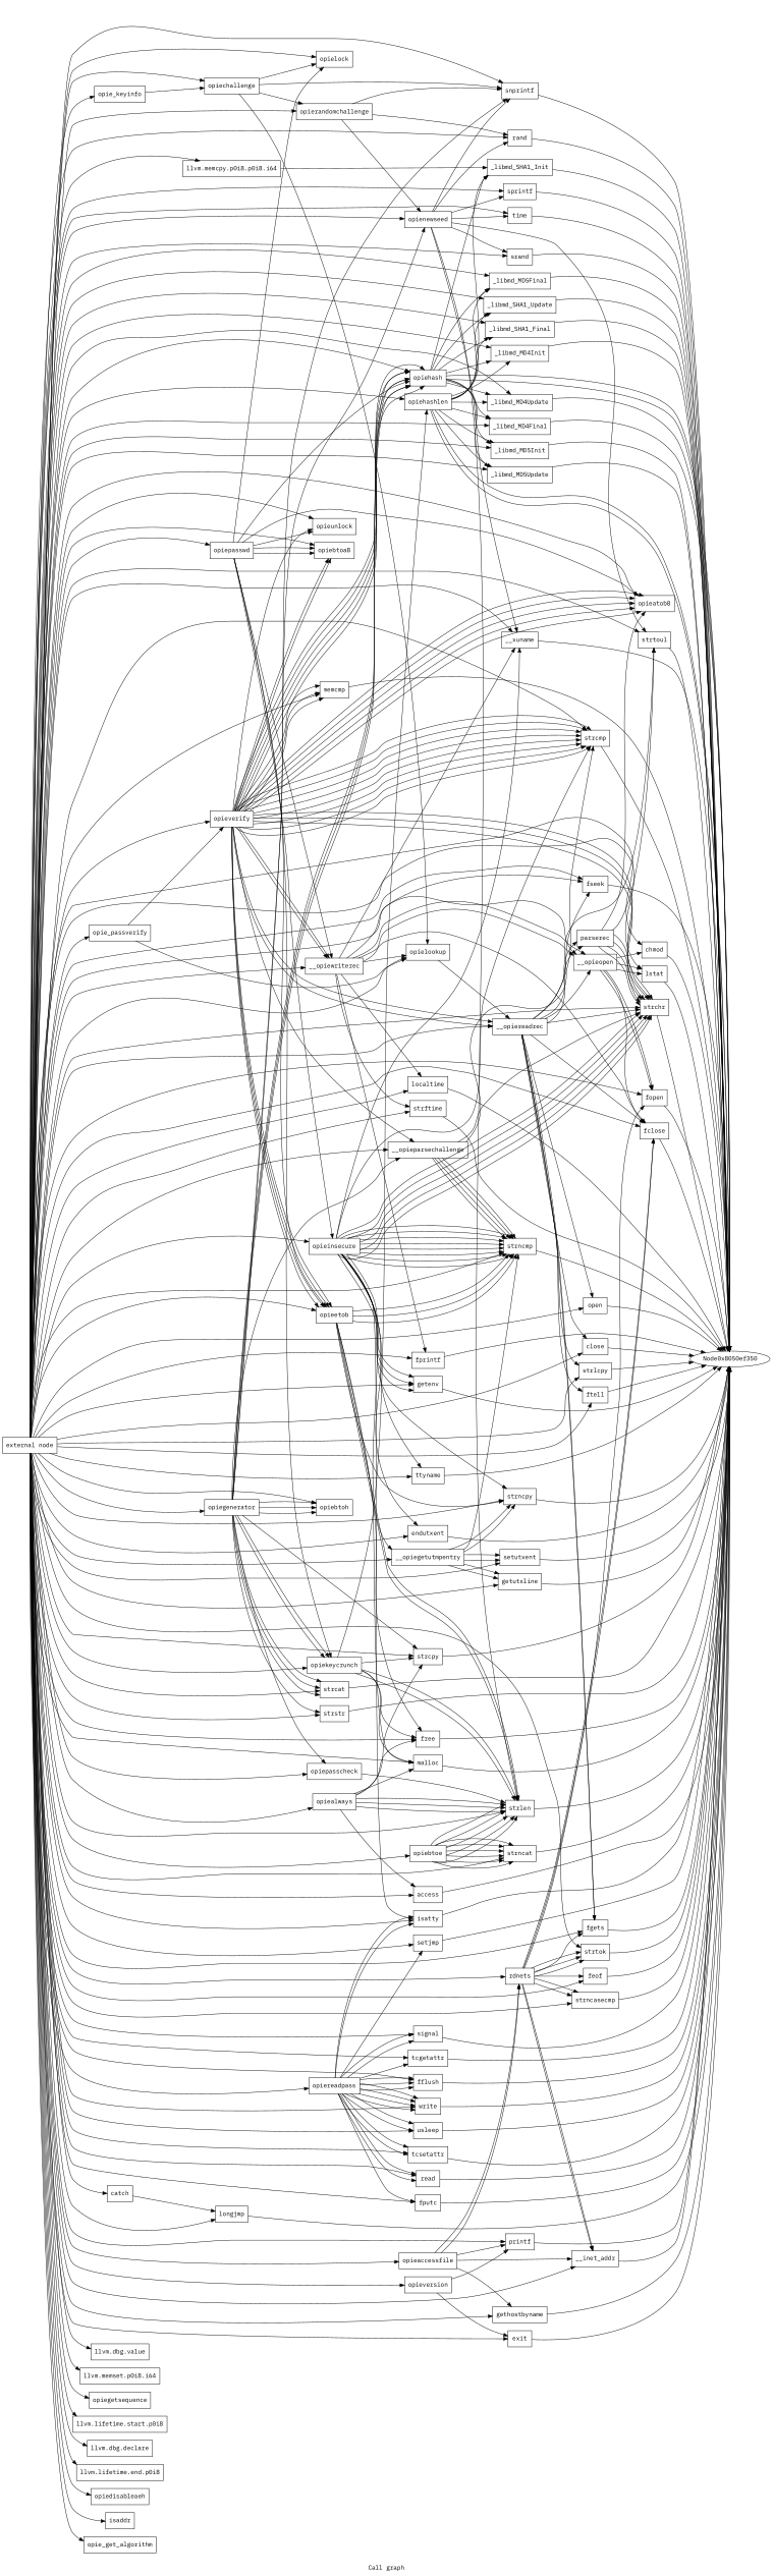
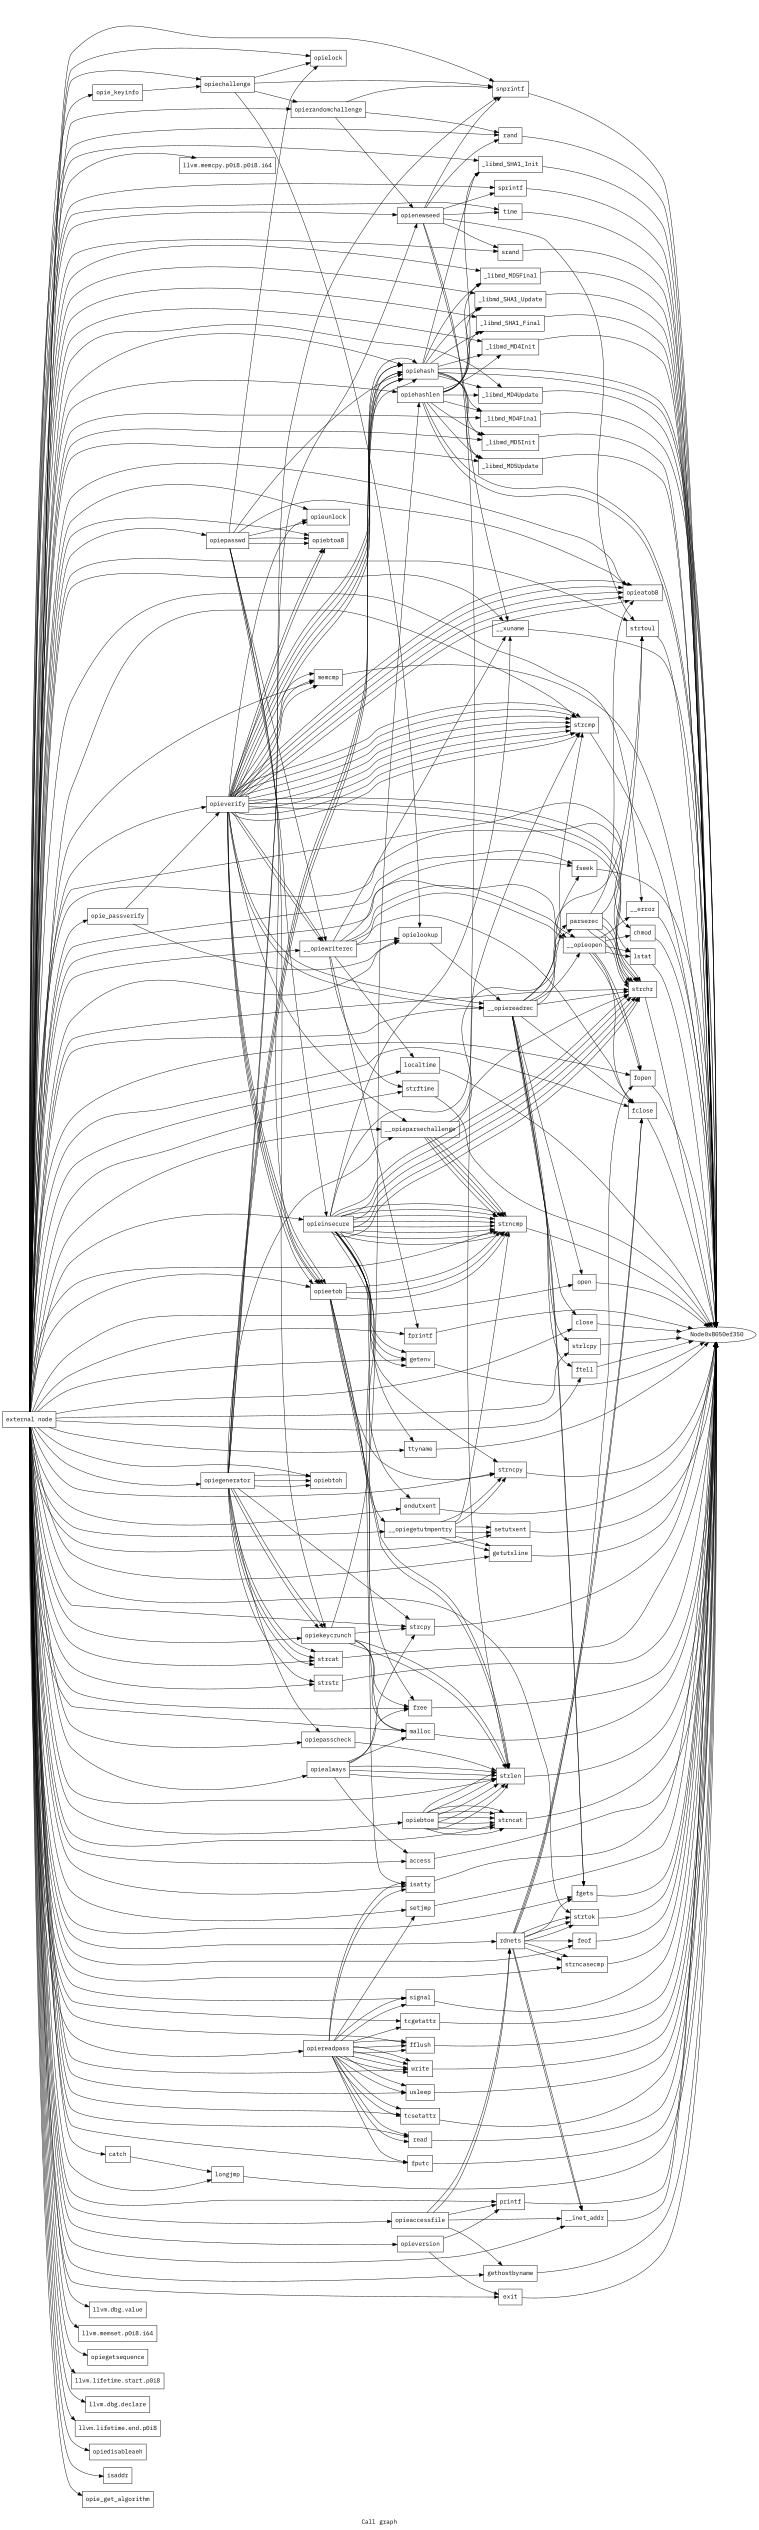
  digraph {
    fontname="IBM Plex Mono"
    label="Call graph"
    rankdir=LR
    node [fontname="IBM Plex Mono" shape=record]
    edge [fontname="IBM Plex Mono"]
    n1 [label="{external node}"]
    n2 [label="{opieatob8}"]
    n3 [label="{llvm.dbg.value}"]
    n4 [label="{opiebtoa8}"]
    n5 [label="{opiebtoh}"]
    n6 [label="{opiechallenge}"]
    n7 [label="{snprintf}"]
    n8 [label="{llvm.memset.p0i8.i64}"]
    n9 [label="{opiegetsequence}"]
    n10 [label="{opiehash}"]
    n11 [label="{llvm.lifetime.start.p0i8}"]
    n12 [label="{llvm.dbg.declare}"]
    n13 [label="{_libmd_SHA1_Init}"]
    n14 [label="{_libmd_SHA1_Update}"]
    n15 [label="{_libmd_SHA1_Final}"]
    n16 [label="{llvm.lifetime.end.p0i8}"]
    n17 [label="{_libmd_MD4Init}"]
    n18 [label="{_libmd_MD4Update}"]
    n19 [label="{_libmd_MD4Final}"]
    n20 [label="{_libmd_MD5Init}"]
    n21 [label="{_libmd_MD5Update}"]
    n22 [label="{_libmd_MD5Final}"]
    n23 [label="{opiehashlen}"]
    n24 [label="{opiekeycrunch}"]
    n25 [label="{strlen}"]
    n26 [label="{malloc}"]
    n27 [label="{strcpy}"]
    n28 [label="{free}"]
    n29 [label="{opiedisableaeh}"]
    n30 [label="{opielock}"]
    n31 [label="{opielookup}"]
    n32 [label="{opienewseed}"]
    n33 [label="{strtoul}"]
    n34 [label="{sprintf}"]
    n35 [label="{time}"]
    n36 [label="{srand}"]
    n37 [label="{__xuname}"]
    n38 [label="{rand}"]
    n39 [label="{__opieparsechallenge}"]
    n40 [label="{strchr}"]
    n41 [label="{strncmp}"]
    n42 [label="{opiepasscheck}"]
    n43 [label="{opiepasswd}"]
    n44 [label="{opierandomchallenge}"]
    n45 [label="{llvm.memcpy.p0i8.p0i8.i64}"]
    n46 [label="{opiereadpass}"]
    n47 [label="{setjmp}"]
    n48 [label="{catch}"]
    n49 [label="{signal}"]
    n50 [label="{fflush}"]
    n51 [label="{isatty}"]
    n52 [label="{tcgetattr}"]
    n53 [label="{usleep}"]
    n54 [label="{tcsetattr}"]
    n55 [label="{read}"]
    n56 [label="{write}"]
    n57 [label="{fputc}"]
    n58 [label="{longjmp}"]
    n59 [label="{opieunlock}"]
    n60 [label="{opieverify}"]
    n61 [label="{strcmp}"]
    n62 [label="{memcmp}"]
    n63 [label="{opieversion}"]
    n64 [label="{printf}"]
    n65 [label="{exit}"]
    n66 [label="{opiebtoe}"]
    n67 [label="{strncat}"]
    n68 [label="{opieetob}"]
    n69 [label="{strncpy}"]
    n70 [label="{opieaccessfile}"]
    n71 [label="{__inet_addr}"]
    n72 [label="{rdnets}"]
    n73 [label="{gethostbyname}"]
    n74 [label="{fopen}"]
    n75 [label="{fgets}"]
    n76 [label="{feof}"]
    n77 [label="{strtok}"]
    n78 [label="{strncasecmp}"]
    n79 [label="{fclose}"]
    n80 [label="{isaddr}"]
    n81 [label="{opiealways}"]
    n82 [label="{access}"]
    n83 [label="{opiegenerator}"]
    n84 [label="{strstr}"]
    n85 [label="{strcat}"]
    n86 [label="{opieinsecure}"]
    n87 [label="{getenv}"]
    n88 [label="{ttyname}"]
    n89 [label="{endutxent}"]
    n90 [label="{__opiegetutmpentry}"]
    n91 [label="{setutxent}"]
    n92 [label="{getutxline}"]
    n93 [label="{__opiereadrec}"]
    n94 [label="{open}"]
    n95 [label="{close}"]
    n96 [label="{fseek}"]
    n97 [label="{strlcpy}"]
    n98 [label="{ftell}"]
    n99 [label="{__opiewriterec}"]
    n100 [label="{localtime}"]
    n101 [label="{strftime}"]
    n102 [label="{fprintf}"]
    n103 [label="{__opieopen}"]
    n104 [label="{lstat}"]
+   n105 [label="{__error}"]
    n106 [label="{chmod}"]
    n107 [label="{opie_keyinfo}"]
    n108 [label="{opie_passverify}"]
    n109 [label="{opie_get_algorithm}"]
    Node0x8050ef350 [shape=""]
    n111 [label="{parserec}"]
    n1 -> n2
    n1 -> n3
    n1 -> n4
    n1 -> n5
    n1 -> n6
    n1 -> n7
    n1 -> n8
    n1 -> n9
    n1 -> n10
    n1 -> n11
    n1 -> n12
-   n45 -> n13
+   n1 -> n13
    n1 -> n14
    n1 -> n15
    n1 -> n16
    n1 -> n17
    n1 -> n18
    n1 -> n19
    n1 -> n20
    n1 -> n21
    n1 -> n22
    n1 -> n23
    n1 -> n24
    n1 -> n25
    n1 -> n26
    n1 -> n27
    n1 -> n28
    n1 -> n29
    n1 -> n30
    n1 -> n31
    n1 -> n32
    n1 -> n33
    n1 -> n34
    n1 -> n35
    n1 -> n36
    n1 -> n37
    n1 -> n38
    n1 -> n39
    n1 -> n40
    n1 -> n41
    n1 -> n42
    n1 -> n43
    n1 -> n44
    n1 -> n45
    n1 -> n46
    n1 -> n47
    n1 -> n48
    n1 -> n49
    n1 -> n50
    n1 -> n51
    n1 -> n52
    n1 -> n53
    n1 -> n54
    n1 -> n55
    n1 -> n56
    n1 -> n57
    n1 -> n58
    n1 -> n59
    n1 -> n60
    n1 -> n61
    n1 -> n62
    n1 -> n63
    n1 -> n64
    n1 -> n65
    n1 -> n66
    n1 -> n67
    n1 -> n68
    n1 -> n69
    n1 -> n70
    n1 -> n71
    n1 -> n72
    n1 -> n73
    n1 -> n74
    n1 -> n75
    n1 -> n76
    n1 -> n77
    n1 -> n78
    n1 -> n79
    n1 -> n80
    n1 -> n81
    n1 -> n82
    n1 -> n83
    n1 -> n84
    n1 -> n85
    n1 -> n86
    n1 -> n87
    n1 -> n88
    n1 -> n89
    n1 -> n90
    n1 -> n91
    n1 -> n92
    n1 -> n93
    n1 -> n94
    n1 -> n95
    n1 -> n96
    n1 -> n97
    n1 -> n98
    n1 -> n99
    n1 -> n100
    n1 -> n101
    n1 -> n102
    n1 -> n103
    n1 -> n104
+   n1 -> n105
    n1 -> n106
    n1 -> n107
    n1 -> n108
    n1 -> n109
    n6 -> n7
    n6 -> n30
    n6 -> n31
    n6 -> n44
    n7 -> Node0x8050ef350
    n10 -> n13
    n10 -> n14
    n10 -> n15
    n10 -> n17
    n10 -> n18
    n10 -> n19
    n10 -> n20
    n10 -> n21
    n10 -> n22
    n10 -> Node0x8050ef350
    n10 -> Node0x8050ef350
    n13 -> Node0x8050ef350
    n14 -> Node0x8050ef350
    n15 -> Node0x8050ef350
    n17 -> Node0x8050ef350
    n18 -> Node0x8050ef350
    n19 -> Node0x8050ef350
    n20 -> Node0x8050ef350
    n21 -> Node0x8050ef350
    n22 -> Node0x8050ef350
    n23 -> n13
    n23 -> n14
    n23 -> n15
    n23 -> n17
    n23 -> n18
    n23 -> n19
    n23 -> n20
    n23 -> n21
    n23 -> n22
    n23 -> Node0x8050ef350
    n23 -> Node0x8050ef350
    n24 -> n23
    n24 -> n25
    n24 -> n25
    n24 -> n26
    n24 -> n27
    n24 -> n28
    n25 -> Node0x8050ef350
    n26 -> Node0x8050ef350
    n27 -> Node0x8050ef350
    n28 -> Node0x8050ef350
    n31 -> n93
    n32 -> n7
    n32 -> n25
    n32 -> n33
    n32 -> n34
    n32 -> n35
    n32 -> n36
    n32 -> n37
    n32 -> n38
    n33 -> Node0x8050ef350
    n34 -> Node0x8050ef350
    n35 -> Node0x8050ef350
    n36 -> Node0x8050ef350
    n37 -> Node0x8050ef350
    n38 -> Node0x8050ef350
    n39 -> n33
    n39 -> n40
    n39 -> n41
    n39 -> n41
    n39 -> n41
    n39 -> n41
    n40 -> Node0x8050ef350
    n41 -> Node0x8050ef350
    n42 -> n25
    n43 -> n2
    n43 -> n4
    n43 -> n4
    n43 -> n10
    n43 -> n24
    n43 -> n30
    n43 -> n59
    n43 -> n68
    n43 -> n86
    n43 -> n99
    n44 -> n7
    n44 -> n32
    n44 -> n38
    n46 -> n47
    n46 -> n49
    n46 -> n49
    n46 -> n50
    n46 -> n50
    n46 -> n50
    n46 -> n51
    n46 -> n51
    n46 -> n52
    n46 -> n53
    n46 -> n53
    n46 -> n54
    n46 -> n54
    n46 -> n55
    n46 -> n55
    n46 -> n56
    n46 -> n56
    n46 -> n56
    n46 -> n56
    n46 -> n57
    n47 -> Node0x8050ef350
    n48 -> n58
    n49 -> Node0x8050ef350
    n50 -> Node0x8050ef350
    n51 -> Node0x8050ef350
    n52 -> Node0x8050ef350
    n53 -> Node0x8050ef350
    n54 -> Node0x8050ef350
    n55 -> Node0x8050ef350
    n56 -> Node0x8050ef350
    n57 -> Node0x8050ef350
    n58 -> Node0x8050ef350
    n60 -> n2
    n60 -> n2
    n60 -> n2
    n60 -> n2
    n60 -> n2
    n60 -> n4
    n60 -> n4
    n60 -> n10
    n60 -> n10
    n60 -> n10
    n60 -> n10
    n60 -> n10
    n60 -> n39
    n60 -> n40
    n60 -> n40
    n60 -> n40
    n60 -> n59
    n60 -> n61
    n60 -> n61
    n60 -> n61
    n60 -> n61
    n60 -> n61
    n60 -> n61
    n60 -> n61
    n60 -> n61
    n60 -> n62
    n60 -> n62
    n60 -> n62
    n60 -> n68
    n60 -> n68
    n60 -> n68
    n60 -> n68
    n60 -> n93
    n60 -> n93
    n60 -> n99
    n60 -> n99
    n61 -> Node0x8050ef350
    n62 -> Node0x8050ef350
    n63 -> n64
    n63 -> n65
    n64 -> Node0x8050ef350
    n65 -> Node0x8050ef350
    n66 -> n25
    n66 -> n25
    n66 -> n25
    n66 -> n25
    n66 -> n25
    n66 -> n67
    n66 -> n67
    n66 -> n67
    n66 -> n67
    n66 -> n67
    n66 -> n67
    n67 -> Node0x8050ef350
    n68 -> n25
    n68 -> n25
    n68 -> n26
    n68 -> n28
    n68 -> n41
    n68 -> n41
    n68 -> n41
    n68 -> n69
    n69 -> Node0x8050ef350
    n70 -> n64
    n70 -> n71
    n70 -> n72
    n70 -> n72
    n70 -> n73
    n71 -> Node0x8050ef350
    n72 -> n71
    n72 -> n71
    n72 -> n74
    n72 -> n75
    n72 -> n76
    n72 -> n77
    n72 -> n77
    n72 -> n77
    n72 -> n78
    n72 -> n78
    n72 -> n79
    n72 -> n79
    n73 -> Node0x8050ef350
    n74 -> Node0x8050ef350
    n75 -> Node0x8050ef350
    n76 -> Node0x8050ef350
    n77 -> Node0x8050ef350
    n78 -> Node0x8050ef350
    n79 -> Node0x8050ef350
    n81 -> n25
    n81 -> n25
    n81 -> n25
    n81 -> n26
    n81 -> n27
    n81 -> n28
    n81 -> n82
    n82 -> Node0x8050ef350
    n83 -> n5
    n83 -> n5
    n83 -> n5
    n83 -> n7
    n83 -> n10
    n83 -> n10
    n83 -> n10
    n83 -> n24
    n83 -> n24
    n83 -> n27
    n83 -> n32
    n83 -> n39
    n83 -> n42
    n83 -> n84
    n83 -> n85
    n83 -> n85
    n83 -> n85
    n84 -> Node0x8050ef350
    n85 -> Node0x8050ef350
    n86 -> n37
    n86 -> n40
    n86 -> n40
    n86 -> n40
    n86 -> n40
    n86 -> n40
    n86 -> n41
    n86 -> n41
    n86 -> n41
    n86 -> n41
    n86 -> n41
    n86 -> n41
    n86 -> n41
    n86 -> n41
    n86 -> n51
    n86 -> n61
    n86 -> n69
    n86 -> n87
    n86 -> n87
    n86 -> n87
    n86 -> n88
    n86 -> n89
    n86 -> n90
    n87 -> Node0x8050ef350
    n88 -> Node0x8050ef350
    n89 -> Node0x8050ef350
    n90 -> n41
    n90 -> n69
    n90 -> n69
    n90 -> n91
    n90 -> n91
    n90 -> n92
    n90 -> n92
    n91 -> Node0x8050ef350
    n92 -> Node0x8050ef350
    n93 -> n40
    n93 -> n61
    n93 -> n75
    n93 -> n75
    n93 -> n79
    n93 -> n94
    n93 -> n95
    n93 -> n96
    n93 -> n97
    n93 -> n98
    n93 -> n103
    n93 -> n111
    n93 -> n111
    n94 -> Node0x8050ef350
    n95 -> Node0x8050ef350
    n96 -> Node0x8050ef350
    n97 -> Node0x8050ef350
    n98 -> Node0x8050ef350
    n99 -> n31
    n99 -> n37
    n99 -> n79
    n99 -> n96
    n99 -> n100
    n99 -> n101
    n99 -> n102
    n99 -> n103
    n99 -> n103
    n100 -> Node0x8050ef350
    n101 -> Node0x8050ef350
    n102 -> Node0x8050ef350
    n103 -> n74
    n103 -> n74
    n103 -> n79
    n103 -> n104
    n103 -> n104
+   n103 -> n105
    n103 -> n106
    n104 -> Node0x8050ef350
+   n105 -> Node0x8050ef350
    n106 -> Node0x8050ef350
    n107 -> n6
    n108 -> n31
    n108 -> n60
    n111 -> n2
    n111 -> n33
    n111 -> n40
    n111 -> n40
    n111 -> n40
    n111 -> n40
  }
